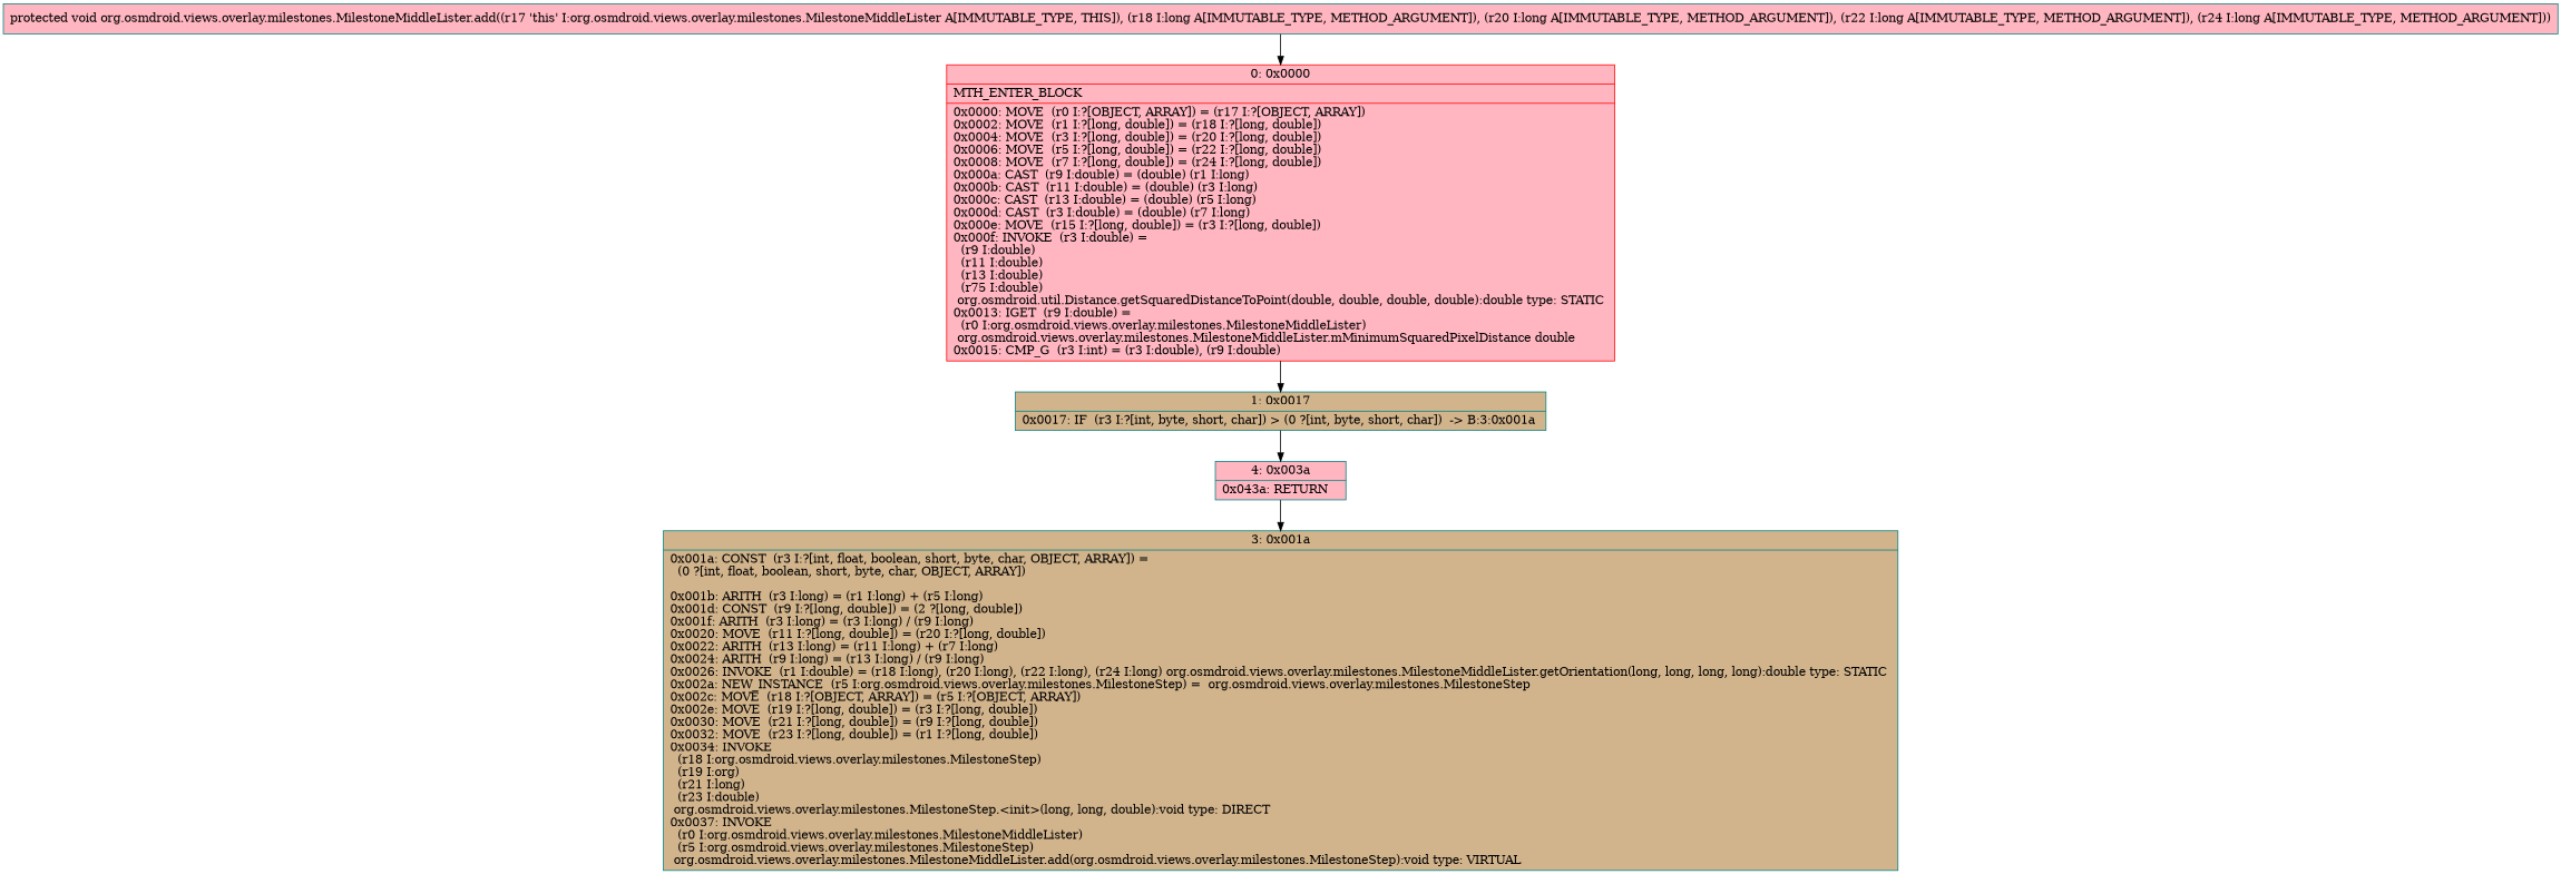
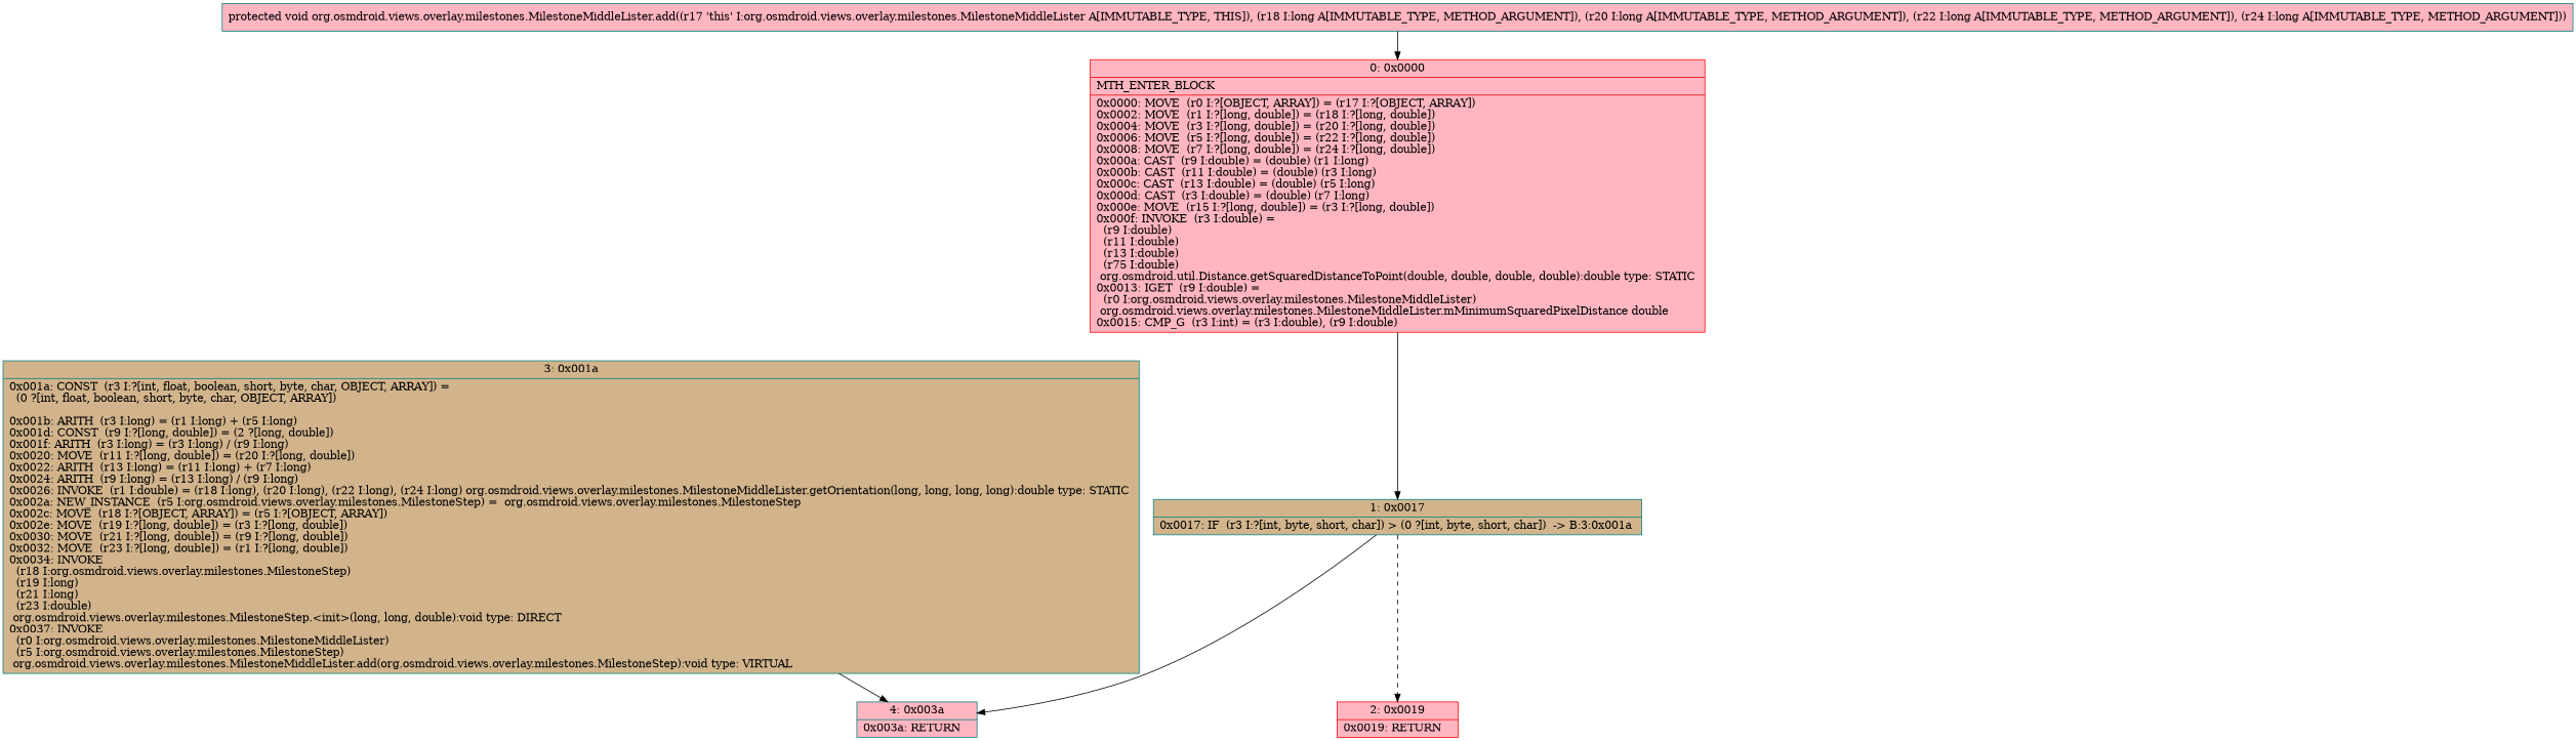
  digraph {
    node [color=teal fillcolor=lightpink shape=record style=filled]
    n1 [color=red label="{0\:\ 0x0000|MTH_ENTER_BLOCK\l|0x0000: MOVE  (r0 I:?[OBJECT, ARRAY]) = (r17 I:?[OBJECT, ARRAY]) \l0x0002: MOVE  (r1 I:?[long, double]) = (r18 I:?[long, double]) \l0x0004: MOVE  (r3 I:?[long, double]) = (r20 I:?[long, double]) \l0x0006: MOVE  (r5 I:?[long, double]) = (r22 I:?[long, double]) \l0x0008: MOVE  (r7 I:?[long, double]) = (r24 I:?[long, double]) \l0x000a: CAST  (r9 I:double) = (double) (r1 I:long) \l0x000b: CAST  (r11 I:double) = (double) (r3 I:long) \l0x000c: CAST  (r13 I:double) = (double) (r5 I:long) \l0x000d: CAST  (r3 I:double) = (double) (r7 I:long) \l0x000e: MOVE  (r15 I:?[long, double]) = (r3 I:?[long, double]) \l0x000f: INVOKE  (r3 I:double) = \l  (r9 I:double)\l  (r11 I:double)\l  (r13 I:double)\l  (r75 I:double)\l org.osmdroid.util.Distance.getSquaredDistanceToPoint(double, double, double, double):double type: STATIC \l0x0013: IGET  (r9 I:double) = \l  (r0 I:org.osmdroid.views.overlay.milestones.MilestoneMiddleLister)\l org.osmdroid.views.overlay.milestones.MilestoneMiddleLister.mMinimumSquaredPixelDistance double \l0x0015: CMP_G  (r3 I:int) = (r3 I:double), (r9 I:double) \l}"]
    n2 [fillcolor=tan label="{1\:\ 0x0017|0x0017: IF  (r3 I:?[int, byte, short, char]) \> (0 ?[int, byte, short, char])  \-\> B:3:0x001a \l}"]
-   n4 [label="{4\:\ 0x003a|0x043a: RETURN   \l}"]
-   n5 [fillcolor=tan label="{3\:\ 0x001a|0x001a: CONST  (r3 I:?[int, float, boolean, short, byte, char, OBJECT, ARRAY]) = \l  (0 ?[int, float, boolean, short, byte, char, OBJECT, ARRAY])\l \l0x001b: ARITH  (r3 I:long) = (r1 I:long) + (r5 I:long) \l0x001d: CONST  (r9 I:?[long, double]) = (2 ?[long, double]) \l0x001f: ARITH  (r3 I:long) = (r3 I:long) \/ (r9 I:long) \l0x0020: MOVE  (r11 I:?[long, double]) = (r20 I:?[long, double]) \l0x0022: ARITH  (r13 I:long) = (r11 I:long) + (r7 I:long) \l0x0024: ARITH  (r9 I:long) = (r13 I:long) \/ (r9 I:long) \l0x0026: INVOKE  (r1 I:double) = (r18 I:long), (r20 I:long), (r22 I:long), (r24 I:long) org.osmdroid.views.overlay.milestones.MilestoneMiddleLister.getOrientation(long, long, long, long):double type: STATIC \l0x002a: NEW_INSTANCE  (r5 I:org.osmdroid.views.overlay.milestones.MilestoneStep) =  org.osmdroid.views.overlay.milestones.MilestoneStep \l0x002c: MOVE  (r18 I:?[OBJECT, ARRAY]) = (r5 I:?[OBJECT, ARRAY]) \l0x002e: MOVE  (r19 I:?[long, double]) = (r3 I:?[long, double]) \l0x0030: MOVE  (r21 I:?[long, double]) = (r9 I:?[long, double]) \l0x0032: MOVE  (r23 I:?[long, double]) = (r1 I:?[long, double]) \l0x0034: INVOKE  \l  (r18 I:org.osmdroid.views.overlay.milestones.MilestoneStep)\l  (r19 I:org)\l  (r21 I:long)\l  (r23 I:double)\l org.osmdroid.views.overlay.milestones.MilestoneStep.\<init\>(long, long, double):void type: DIRECT \l0x0037: INVOKE  \l  (r0 I:org.osmdroid.views.overlay.milestones.MilestoneMiddleLister)\l  (r5 I:org.osmdroid.views.overlay.milestones.MilestoneStep)\l org.osmdroid.views.overlay.milestones.MilestoneMiddleLister.add(org.osmdroid.views.overlay.milestones.MilestoneStep):void type: VIRTUAL \l}"]
+   n3 [color=red label="{2\:\ 0x0019|0x0019: RETURN   \l}"]
+   n4 [label="{4\:\ 0x003a|0x003a: RETURN   \l}"]
+   n5 [fillcolor=tan label="{3\:\ 0x001a|0x001a: CONST  (r3 I:?[int, float, boolean, short, byte, char, OBJECT, ARRAY]) = \l  (0 ?[int, float, boolean, short, byte, char, OBJECT, ARRAY])\l \l0x001b: ARITH  (r3 I:long) = (r1 I:long) + (r5 I:long) \l0x001d: CONST  (r9 I:?[long, double]) = (2 ?[long, double]) \l0x001f: ARITH  (r3 I:long) = (r3 I:long) \/ (r9 I:long) \l0x0020: MOVE  (r11 I:?[long, double]) = (r20 I:?[long, double]) \l0x0022: ARITH  (r13 I:long) = (r11 I:long) + (r7 I:long) \l0x0024: ARITH  (r9 I:long) = (r13 I:long) \/ (r9 I:long) \l0x0026: INVOKE  (r1 I:double) = (r18 I:long), (r20 I:long), (r22 I:long), (r24 I:long) org.osmdroid.views.overlay.milestones.MilestoneMiddleLister.getOrientation(long, long, long, long):double type: STATIC \l0x002a: NEW_INSTANCE  (r5 I:org.osmdroid.views.overlay.milestones.MilestoneStep) =  org.osmdroid.views.overlay.milestones.MilestoneStep \l0x002c: MOVE  (r18 I:?[OBJECT, ARRAY]) = (r5 I:?[OBJECT, ARRAY]) \l0x002e: MOVE  (r19 I:?[long, double]) = (r3 I:?[long, double]) \l0x0030: MOVE  (r21 I:?[long, double]) = (r9 I:?[long, double]) \l0x0032: MOVE  (r23 I:?[long, double]) = (r1 I:?[long, double]) \l0x0034: INVOKE  \l  (r18 I:org.osmdroid.views.overlay.milestones.MilestoneStep)\l  (r19 I:long)\l  (r21 I:long)\l  (r23 I:double)\l org.osmdroid.views.overlay.milestones.MilestoneStep.\<init\>(long, long, double):void type: DIRECT \l0x0037: INVOKE  \l  (r0 I:org.osmdroid.views.overlay.milestones.MilestoneMiddleLister)\l  (r5 I:org.osmdroid.views.overlay.milestones.MilestoneStep)\l org.osmdroid.views.overlay.milestones.MilestoneMiddleLister.add(org.osmdroid.views.overlay.milestones.MilestoneStep):void type: VIRTUAL \l}"]
    n6 [label="{protected void org.osmdroid.views.overlay.milestones.MilestoneMiddleLister.add((r17 'this' I:org.osmdroid.views.overlay.milestones.MilestoneMiddleLister A[IMMUTABLE_TYPE, THIS]), (r18 I:long A[IMMUTABLE_TYPE, METHOD_ARGUMENT]), (r20 I:long A[IMMUTABLE_TYPE, METHOD_ARGUMENT]), (r22 I:long A[IMMUTABLE_TYPE, METHOD_ARGUMENT]), (r24 I:long A[IMMUTABLE_TYPE, METHOD_ARGUMENT])) }"]
    n1 -> n2
+   n2 -> n3 [style=dashed]
    n2 -> n4
-   n4 -> n5
+   n5 -> n4
    n6 -> n1
  }
